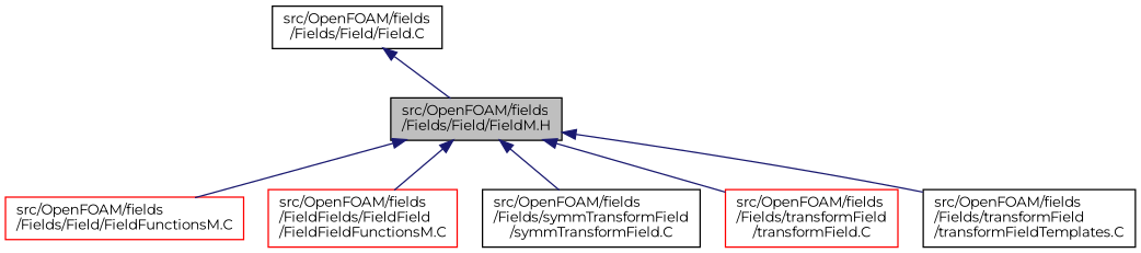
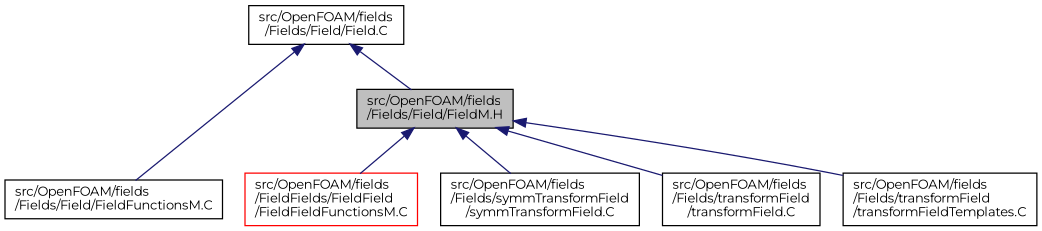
  digraph {
    fontname=Montserrat
    node [color=black fontname=Montserrat fontsize=10 shape=record]
    edge [color=midnightblue dir=back fontname=Montserrat fontsize=10 labelfontname=Helvetica labelfontsize=10 style=solid]
    n1 [fillcolor=grey75 fontcolor=black height=0.2 label="src/OpenFOAM/fields\l/Fields/Field/FieldM.H" style=filled width=0.4]
    n2 [color=red height=0.2 label="src/OpenFOAM/fields\l/FieldFields/FieldField\l/FieldFieldFunctionsM.C" width=0.4]
-   n3 [color=red height=0.2 label="src/OpenFOAM/fields\l/Fields/Field/FieldFunctionsM.C" width=0.4]
+   n3 [height=0.2 label="src/OpenFOAM/fields\l/Fields/Field/FieldFunctionsM.C" width=0.4]
    n4 [height=0.2 label="src/OpenFOAM/fields\l/Fields/symmTransformField\l/symmTransformField.C" width=0.4]
-   n5 [color=red height=0.2 label="src/OpenFOAM/fields\l/Fields/transformField\l/transformField.C" width=0.4]
+   n5 [height=0.2 label="src/OpenFOAM/fields\l/Fields/transformField\l/transformField.C" width=0.4]
    n6 [height=0.2 label="src/OpenFOAM/fields\l/Fields/transformField\l/transformFieldTemplates.C" width=0.4]
    n7 [height=0.2 label="src/OpenFOAM/fields\l/Fields/Field/Field.C" width=0.4]
    n1 -> n2
-   n1 -> n3
+   n7 -> n3
    n1 -> n4
    n1 -> n5
    n1 -> n6
    n7 -> n1
  }
